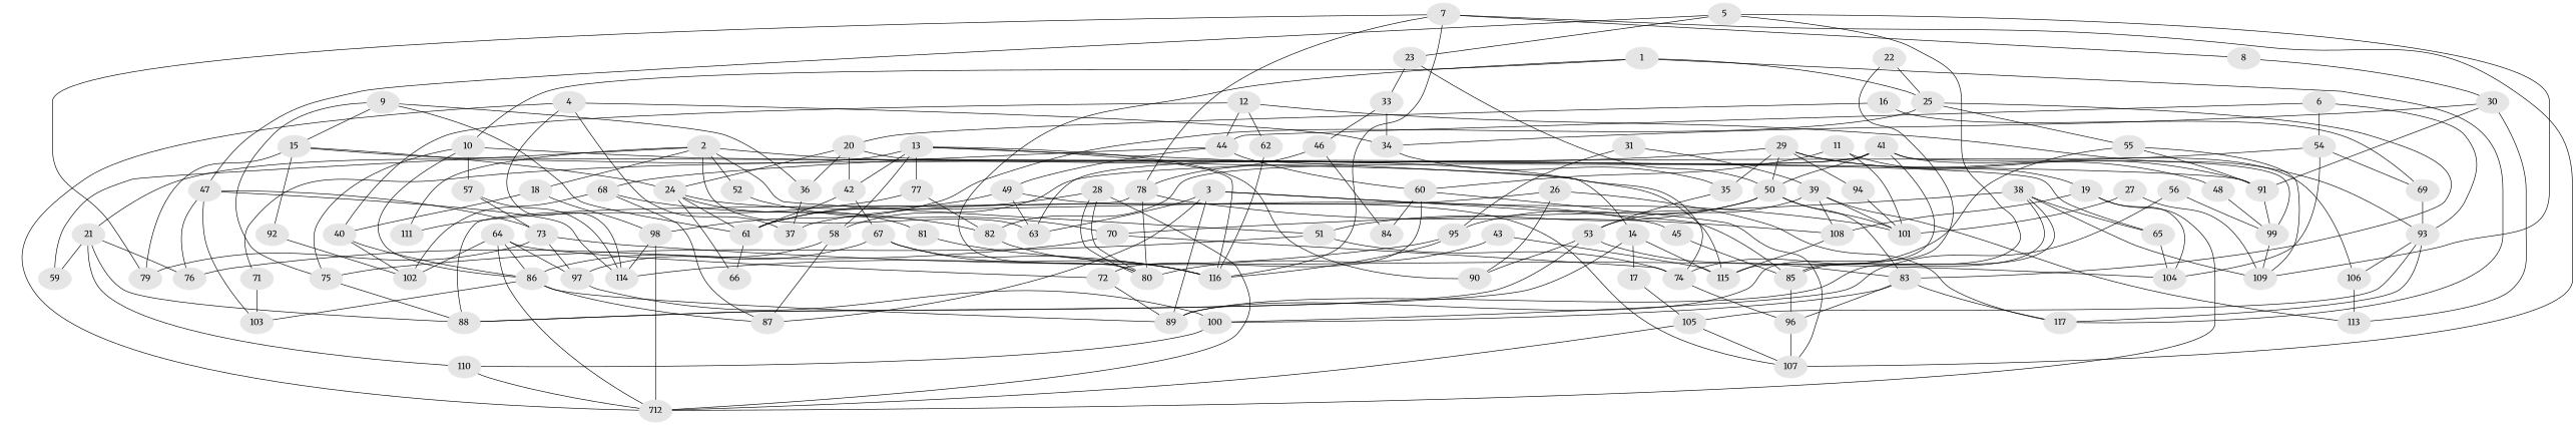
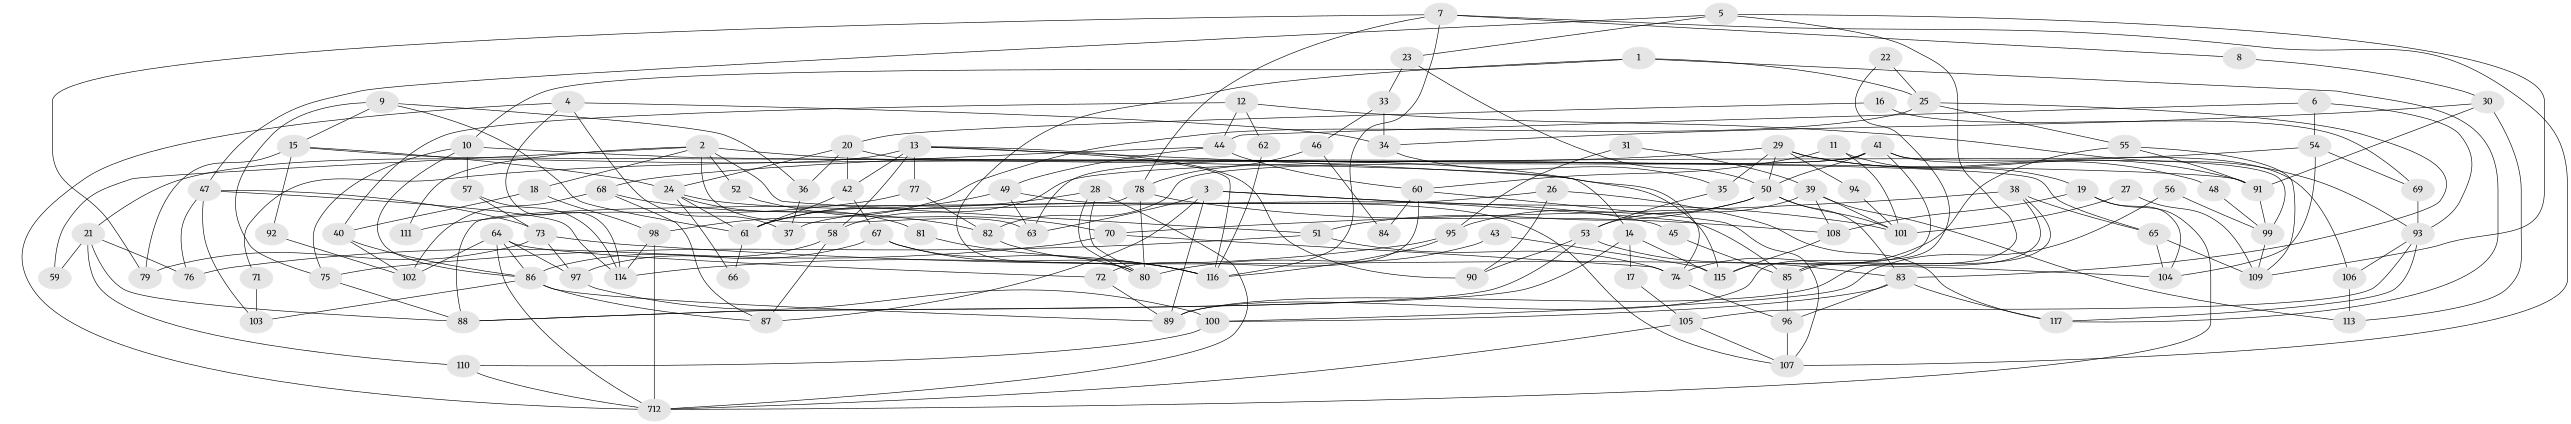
  graph {
    fontname=Merriweather
    node [color=gray90 fontname=Merriweather style=filled]
    edge [fontname=Merriweather]
    1
    10
    25
    80
    117
    75
    57
    86
    115
    98
    55
    83
    2
    18
    51
    52
    59
    63
    74
    111
    40
    70
    96
    3
    85
    87
    89
    101
    4
    34
    37
    n32 [label=712]
    114
    35
    5
    23
    47
    109
    33
    50
    76
    73
    103
    6
    44
    54
    93
    60
    49
    68
    58
    69
    104
    105
    106
    7
    8
    78
    79
    107
    116
    30
    88
    108
    91
    113
    9
    15
    36
    61
    24
    92
    66
    11
    19
    84
    72
    12
    62
    102
    13
    14
    21
    42
    77
    90
    17
    110
    67
    97
    82
    45
    81
    99
    16
    20
    65
    22
    46
    95
    100
    26
    27
    28
    29
    48
    71
    94
    53
    31
    39
    38
    41
    43
    56
    64
    1 -- 10
    1 -- 25
    1 -- 80
    1 -- 117
    10 -- 75
    10 -- 57
    10 -- 86
    10 -- 115
    25 -- 98
    25 -- 55
    25 -- 83
    75 -- 88
    57 -- 114
    57 -- 73
    86 -- 87
    86 -- 89
    86 -- 103
    98 -- n32
    98 -- 114
    55 -- 74
    55 -- 109
    55 -- 91
    83 -- 117
    83 -- 96
    83 -- 100
    2 -- 18
    2 -- 51
    2 -- 52
    2 -- 59
    2 -- 63
    2 -- 74
    2 -- 111
    18 -- 98
    18 -- 40
    51 -- 75
    51 -- 74
    52 -- 70
    74 -- 96
    40 -- 86
    40 -- 102
    70 -- 74
    70 -- 76
    96 -- 107
    3 -- 63
    3 -- 85
    3 -- 87
    3 -- 89
    3 -- 101
    85 -- 96
    4 -- 34
    4 -- 37
    4 -- n32
    4 -- 114
    34 -- 35
    35 -- 53
    5 -- 85
    5 -- 23
    5 -- 47
    5 -- 109
    23 -- 33
    23 -- 50
    47 -- 114
    47 -- 76
    47 -- 73
    47 -- 103
    33 -- 34
    33 -- 46
    50 -- 83
    50 -- 51
    50 -- 101
    50 -- 95
    73 -- 104
    73 -- 79
    73 -- 97
    6 -- 44
    6 -- 54
    6 -- 93
    44 -- 60
    44 -- 49
    44 -- 68
    54 -- 58
    54 -- 69
    54 -- 104
    93 -- 117
    93 -- 105
    93 -- 106
    60 -- 107
    60 -- 84
    60 -- 72
    49 -- 63
    49 -- 107
    49 -- 61
    68 -- 87
    68 -- 102
    68 -- 82
    58 -- 87
    58 -- 97
    69 -- 93
    105 -- n32
    105 -- 107
    106 -- 113
    7 -- 8
    7 -- 78
    7 -- 79
    7 -- 107
    7 -- 116
    8 -- 30
    78 -- 80
    78 -- 88
    78 -- 108
    30 -- 34
    30 -- 91
    30 -- 113
    108 -- 115
    91 -- 99
    9 -- 75
    9 -- 15
    9 -- 36
    9 -- 61
    15 -- 79
    15 -- 91
    15 -- 24
    15 -- 92
    36 -- 37
    61 -- 66
    24 -- 61
    24 -- 66
    24 -- 45
    24 -- 81
    92 -- 102
    11 -- 101
    11 -- 60
    11 -- 19
    19 -- n32
    19 -- 104
    19 -- 108
    72 -- 89
    12 -- 40
    12 -- 44
    12 -- 93
    12 -- 62
    62 -- 116
    13 -- 58
    13 -- 116
    13 -- 14
    13 -- 21
    13 -- 42
    13 -- 77
    13 -- 90
    14 -- 115
    14 -- 88
    14 -- 17
    21 -- 59
    21 -- 76
    21 -- 88
    21 -- 110
    42 -- 61
    42 -- 67
    77 -- 111
    77 -- 82
    17 -- 105
    110 -- n32
    67 -- 80
    67 -- 86
    67 -- 116
    97 -- 100
    82 -- 116
    45 -- 85
    81 -- 116
    99 -- 109
    16 -- 69
    16 -- 20
    20 -- 36
    20 -- 24
    20 -- 42
    20 -- 65
    65 -- 104
    22 -- 25
    22 -- 89
    46 -- 78
    46 -- 84
    95 -- 114
    95 -- 116
    100 -- 110
    26 -- 117
    26 -- 37
    26 -- 90
    27 -- 101
    27 -- 109
    28 -- 80
    28 -- 80
    28 -- n32
    28 -- 61
    29 -- 35
    29 -- 50
    29 -- 91
    29 -- 48
    29 -- 71
    29 -- 94
    48 -- 99
    71 -- 103
    94 -- 101
    53 -- 83
    53 -- 88
    53 -- 90
    31 -- 95
    31 -- 39
    39 -- 101
    39 -- 108
    39 -- 113
    39 -- 53
    38 -- 70
    38 -- 85
    38 -- 89
-   38 -- 109
+   65 -- 109
    38 -- 65
    41 -- 115
    41 -- 63
    41 -- 50
    41 -- 106
    41 -- 82
    41 -- 99
    43 -- 80
    43 -- 115
    56 -- 99
    56 -- 100
    64 -- 86
    64 -- n32
    64 -- 72
    64 -- 102
    64 -- 97
  }
